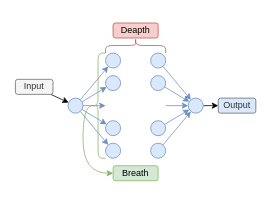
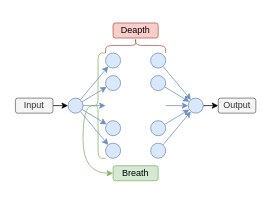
  <mxCell id="0" />
  <mxCell id="1" parent="0" />
  <mxCell id="2" style="rounded=0;orthogonalLoop=1;jettySize=auto;html=1;fontColor=#99CCFF;fillColor=#dae8fc;strokeColor=#6c8ebf;" parent="1" source="7" target="8" edge="1"><mxGeometry relative="1" as="geometry" /></mxCell>
  <mxCell id="3" style="edgeStyle=none;rounded=0;orthogonalLoop=1;jettySize=auto;html=1;fontColor=#99CCFF;fillColor=#dae8fc;strokeColor=#6c8ebf;" parent="1" source="7" target="10" edge="1"><mxGeometry relative="1" as="geometry" /></mxCell>
  <mxCell id="4" style="edgeStyle=none;rounded=0;orthogonalLoop=1;jettySize=auto;html=1;fontColor=#99CCFF;fillColor=#dae8fc;strokeColor=#6c8ebf;" parent="1" source="7" target="12" edge="1"><mxGeometry relative="1" as="geometry" /></mxCell>
  <mxCell id="5" style="edgeStyle=none;rounded=0;orthogonalLoop=1;jettySize=auto;html=1;fontColor=#99CCFF;fillColor=#dae8fc;strokeColor=#6c8ebf;" parent="1" source="7" target="9" edge="1"><mxGeometry relative="1" as="geometry" /></mxCell>
  <mxCell id="6" style="edgeStyle=none;rounded=0;orthogonalLoop=1;jettySize=auto;html=1;fontColor=#99CCFF;fillColor=#dae8fc;strokeColor=#6c8ebf;" parent="1" source="7" target="11" edge="1"><mxGeometry relative="1" as="geometry" /></mxCell>
  <mxCell id="7" value="" style="ellipse;whiteSpace=wrap;html=1;aspect=fixed;fillColor=#dae8fc;strokeColor=#6c8ebf;" parent="1" vertex="1"><mxGeometry x="90" y="130" width="20" height="20" as="geometry" /></mxCell>
  <mxCell id="8" value="" style="ellipse;whiteSpace=wrap;html=1;aspect=fixed;fillColor=#dae8fc;strokeColor=#6c8ebf;" parent="1" vertex="1"><mxGeometry x="140" y="70" width="20" height="20" as="geometry" /></mxCell>
  <mxCell id="9" value="" style="ellipse;whiteSpace=wrap;html=1;aspect=fixed;fillColor=#dae8fc;strokeColor=#6c8ebf;" parent="1" vertex="1"><mxGeometry x="140" y="190" width="20" height="20" as="geometry" /></mxCell>
  <mxCell id="10" value="" style="ellipse;whiteSpace=wrap;html=1;aspect=fixed;fillColor=#dae8fc;strokeColor=#6c8ebf;" parent="1" vertex="1"><mxGeometry x="140" y="100" width="20" height="20" as="geometry" /></mxCell>
  <mxCell id="11" value="" style="shape=image;html=1;verticalAlign=top;verticalLabelPosition=bottom;labelBackgroundColor=#ffffff;imageAspect=0;aspect=fixed;image=https://cdn0.iconfinder.com/data/icons/zondicons/20/dots-horizontal-triple-128.png;fontColor=#66B2FF;" parent="1" vertex="1"><mxGeometry x="140" y="130" width="20" height="20" as="geometry" /></mxCell>
  <mxCell id="12" value="" style="ellipse;whiteSpace=wrap;html=1;aspect=fixed;fillColor=#dae8fc;strokeColor=#6c8ebf;" parent="1" vertex="1"><mxGeometry x="140" y="160" width="20" height="20" as="geometry" /></mxCell>
  <mxCell id="13" value="" style="shape=curlyBracket;whiteSpace=wrap;html=1;rounded=1;fillColor=#d5e8d4;strokeColor=#82b366;" parent="1" vertex="1"><mxGeometry x="120" y="70" width="20" height="140" as="geometry" /></mxCell>
  <mxCell id="14" style="edgeStyle=none;rounded=0;orthogonalLoop=1;jettySize=auto;html=1;fontColor=#000000;fillColor=#dae8fc;strokeColor=#6c8ebf;" parent="1" source="15" target="34" edge="1"><mxGeometry relative="1" as="geometry" /></mxCell>
  <mxCell id="15" value="" style="ellipse;whiteSpace=wrap;html=1;aspect=fixed;fillColor=#dae8fc;strokeColor=#6c8ebf;" parent="1" vertex="1"><mxGeometry x="200" y="70" width="20" height="20" as="geometry" /></mxCell>
  <mxCell id="16" style="edgeStyle=none;rounded=0;orthogonalLoop=1;jettySize=auto;html=1;fontColor=#000000;fillColor=#dae8fc;strokeColor=#6c8ebf;" parent="1" source="17" target="34" edge="1"><mxGeometry relative="1" as="geometry" /></mxCell>
  <mxCell id="17" value="" style="ellipse;whiteSpace=wrap;html=1;aspect=fixed;fillColor=#dae8fc;strokeColor=#6c8ebf;" parent="1" vertex="1"><mxGeometry x="200" y="190" width="20" height="20" as="geometry" /></mxCell>
  <mxCell id="18" style="edgeStyle=none;rounded=0;orthogonalLoop=1;jettySize=auto;html=1;fontColor=#000000;fillColor=#dae8fc;strokeColor=#6c8ebf;" parent="1" source="19" target="34" edge="1"><mxGeometry relative="1" as="geometry" /></mxCell>
  <mxCell id="19" value="" style="ellipse;whiteSpace=wrap;html=1;aspect=fixed;fillColor=#dae8fc;strokeColor=#6c8ebf;" parent="1" vertex="1"><mxGeometry x="200" y="100" width="20" height="20" as="geometry" /></mxCell>
  <mxCell id="20" style="edgeStyle=none;rounded=0;orthogonalLoop=1;jettySize=auto;html=1;fontColor=#000000;fillColor=#dae8fc;strokeColor=#6c8ebf;" parent="1" source="21" target="34" edge="1"><mxGeometry relative="1" as="geometry" /></mxCell>
  <mxCell id="21" value="" style="shape=image;html=1;verticalAlign=top;verticalLabelPosition=bottom;labelBackgroundColor=#ffffff;imageAspect=0;aspect=fixed;image=https://cdn0.iconfinder.com/data/icons/zondicons/20/dots-horizontal-triple-128.png;fontColor=#66B2FF;" parent="1" vertex="1"><mxGeometry x="200" y="130" width="20" height="20" as="geometry" /></mxCell>
  <mxCell id="22" style="edgeStyle=none;rounded=0;orthogonalLoop=1;jettySize=auto;html=1;fontColor=#000000;fillColor=#dae8fc;strokeColor=#6c8ebf;" parent="1" source="23" target="34" edge="1"><mxGeometry relative="1" as="geometry" /></mxCell>
  <mxCell id="23" value="" style="ellipse;whiteSpace=wrap;html=1;aspect=fixed;fillColor=#dae8fc;strokeColor=#6c8ebf;" parent="1" vertex="1"><mxGeometry x="200" y="160" width="20" height="20" as="geometry" /></mxCell>
  <mxCell id="24" value="" style="shape=image;html=1;verticalAlign=top;verticalLabelPosition=bottom;labelBackgroundColor=#ffffff;imageAspect=0;aspect=fixed;image=https://cdn0.iconfinder.com/data/icons/zondicons/20/dots-horizontal-triple-128.png;fontColor=#66B2FF;rotation=90;" parent="1" vertex="1"><mxGeometry x="170" y="70" width="20" height="20" as="geometry" /></mxCell>
  <mxCell id="25" value="" style="shape=image;html=1;verticalAlign=top;verticalLabelPosition=bottom;labelBackgroundColor=#ffffff;imageAspect=0;aspect=fixed;image=https://cdn0.iconfinder.com/data/icons/zondicons/20/dots-horizontal-triple-128.png;fontColor=#66B2FF;rotation=90;" parent="1" vertex="1"><mxGeometry x="170" y="100" width="20" height="20" as="geometry" /></mxCell>
  <mxCell id="26" value="" style="shape=image;html=1;verticalAlign=top;verticalLabelPosition=bottom;labelBackgroundColor=#ffffff;imageAspect=0;aspect=fixed;image=https://cdn0.iconfinder.com/data/icons/zondicons/20/dots-horizontal-triple-128.png;fontColor=#66B2FF;rotation=90;" parent="1" vertex="1"><mxGeometry x="170" y="130" width="20" height="20" as="geometry" /></mxCell>
  <mxCell id="27" value="" style="shape=image;html=1;verticalAlign=top;verticalLabelPosition=bottom;labelBackgroundColor=#ffffff;imageAspect=0;aspect=fixed;image=https://cdn0.iconfinder.com/data/icons/zondicons/20/dots-horizontal-triple-128.png;fontColor=#66B2FF;rotation=90;" parent="1" vertex="1"><mxGeometry x="170" y="160" width="20" height="20" as="geometry" /></mxCell>
  <mxCell id="28" value="" style="shape=image;html=1;verticalAlign=top;verticalLabelPosition=bottom;labelBackgroundColor=#ffffff;imageAspect=0;aspect=fixed;image=https://cdn0.iconfinder.com/data/icons/zondicons/20/dots-horizontal-triple-128.png;fontColor=#66B2FF;rotation=90;" parent="1" vertex="1"><mxGeometry x="170" y="190" width="20" height="20" as="geometry" /></mxCell>
  <mxCell id="29" value="" style="shape=curlyBracket;whiteSpace=wrap;html=1;rounded=1;rotation=90;fillColor=#f8cecc;strokeColor=#b85450;" parent="1" vertex="1"><mxGeometry x="170" y="20" width="20" height="80" as="geometry" /></mxCell>
  <mxCell id="30" value="" style="endArrow=classic;html=1;fontColor=#66B2FF;exitX=0.1;exitY=0.5;exitDx=0;exitDy=0;exitPerimeter=0;edgeStyle=orthogonalEdgeStyle;curved=1;fillColor=#d5e8d4;strokeColor=#82b366;" parent="1" source="13" edge="1"><mxGeometry width="50" height="50" relative="1" as="geometry"><mxPoint x="90" y="280" as="sourcePoint" /><mxPoint x="150" y="230" as="targetPoint" /><Array as="points"><mxPoint x="110" y="140" /><mxPoint x="110" y="230" /></Array></mxGeometry></mxCell>
  <mxCell id="31" value="Breath" style="text;html=1;strokeColor=#82b366;fillColor=#d5e8d4;align=center;verticalAlign=middle;whiteSpace=wrap;rounded=1;" parent="1" vertex="1"><mxGeometry x="150" y="220" width="60" height="20" as="geometry" /></mxCell>
  <mxCell id="32" value="Deapth" style="text;html=1;strokeColor=#b85450;fillColor=#f8cecc;align=center;verticalAlign=middle;whiteSpace=wrap;rounded=1;" parent="1" vertex="1"><mxGeometry x="150" y="30" width="60" height="20" as="geometry" /></mxCell>
  <mxCell id="33" style="edgeStyle=none;rounded=0;orthogonalLoop=1;jettySize=auto;html=1;fontColor=#000000;" parent="1" source="34" target="37" edge="1"><mxGeometry relative="1" as="geometry" /></mxCell>
  <mxCell id="34" value="" style="ellipse;whiteSpace=wrap;html=1;aspect=fixed;fillColor=#dae8fc;strokeColor=#6c8ebf;" parent="1" vertex="1"><mxGeometry x="250" y="130" width="20" height="20" as="geometry" /></mxCell>
  <mxCell id="35" style="edgeStyle=none;rounded=0;orthogonalLoop=1;jettySize=auto;html=1;fontColor=#000000;" parent="1" source="36" target="7" edge="1"><mxGeometry relative="1" as="geometry" /></mxCell>
- <mxCell id="36" value="Input" style="rounded=1;whiteSpace=wrap;html=1;strokeColor=#666666;fillColor=#f5f5f5;fontColor=#333333;" parent="1" vertex="1"><mxGeometry x="20" y="105" width="50" height="20" as="geometry" /></mxCell>
- <mxCell id="37" value="Output" style="rounded=1;whiteSpace=wrap;html=1;strokeColor=#666666;fillColor=#dae8fc;fontColor=#333333;" parent="1" vertex="1"><mxGeometry x="290" y="130" width="50" height="20" as="geometry" /></mxCell>
+ <mxCell id="36" value="Input" style="rounded=1;whiteSpace=wrap;html=1;strokeColor=#666666;fillColor=#f5f5f5;fontColor=#333333;" parent="1" vertex="1"><mxGeometry x="20" y="130" width="50" height="20" as="geometry" /></mxCell>
+ <mxCell id="37" value="Output" style="rounded=1;whiteSpace=wrap;html=1;strokeColor=#666666;fillColor=#f5f5f5;fontColor=#333333;" parent="1" vertex="1"><mxGeometry x="290" y="130" width="50" height="20" as="geometry" /></mxCell>
